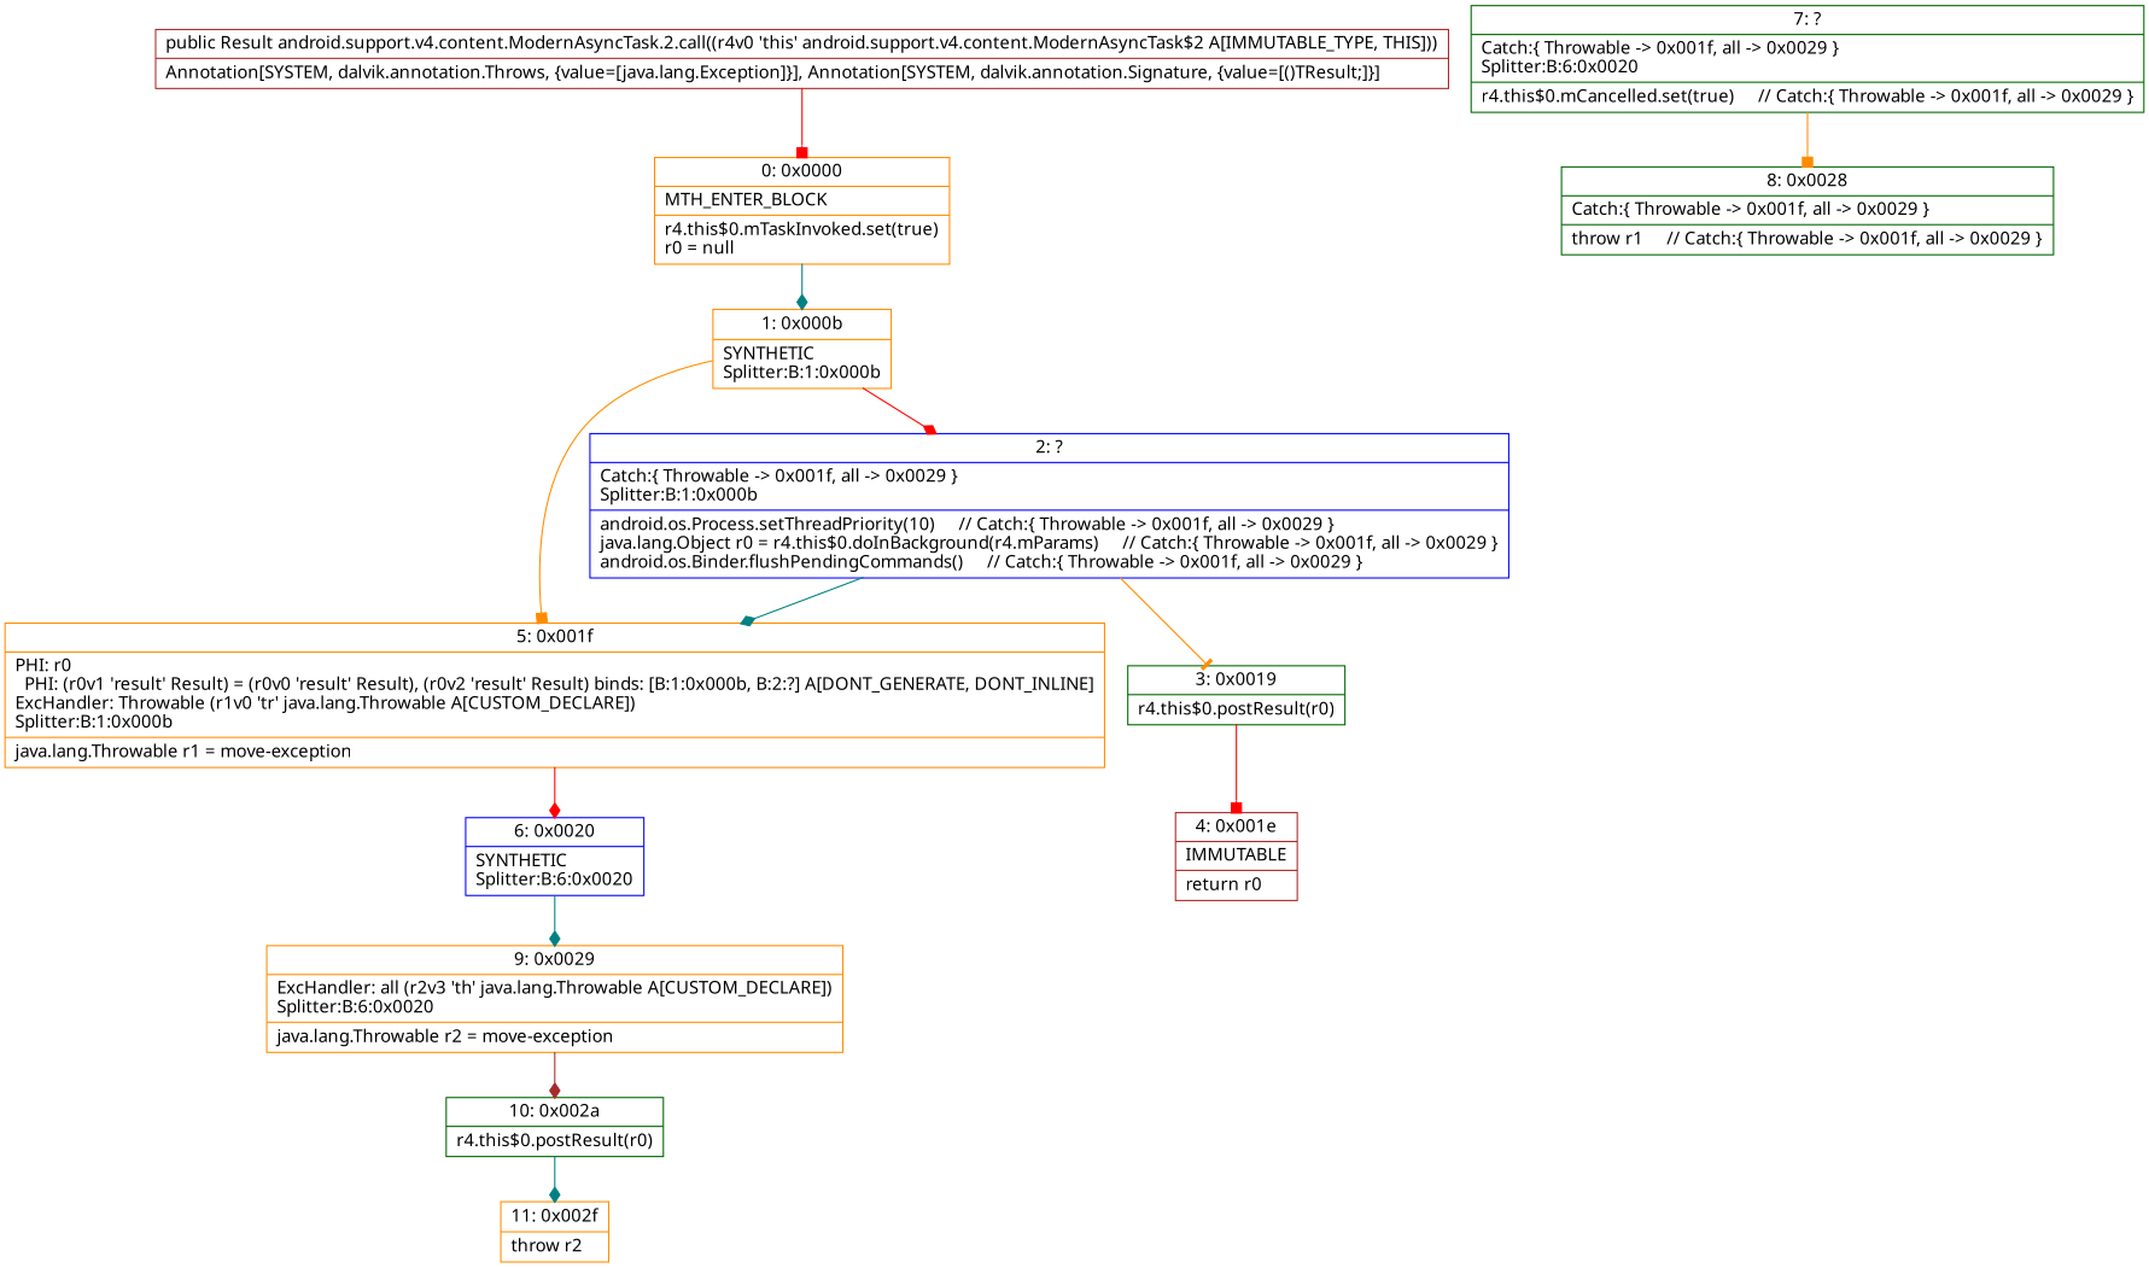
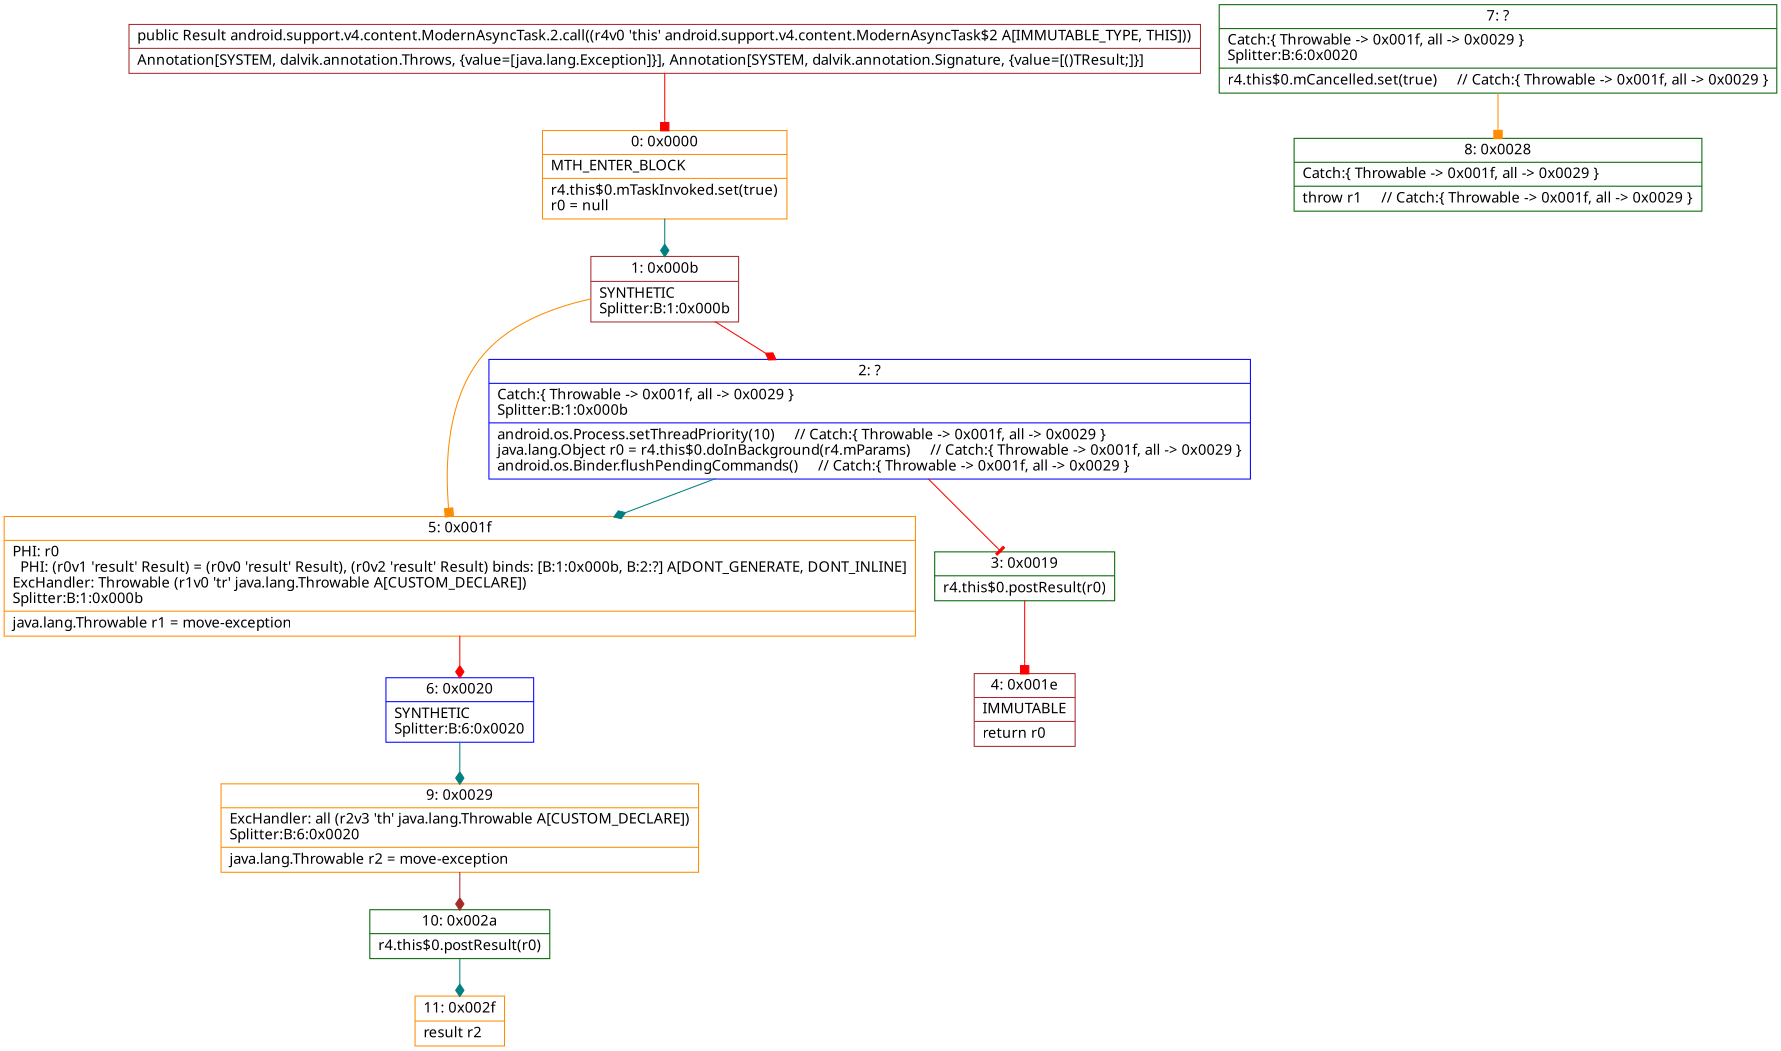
  digraph {
    fontname="Noto Sans"
    node [color=darkorange fontname="Noto Sans" shape=record]
    edge [arrowhead=diamond color=teal fontname="Noto Sans"]
    n1 [label="{0\:\ 0x0000|MTH_ENTER_BLOCK\l|r4.this$0.mTaskInvoked.set(true)\lr0 = null\l}"]
-   n2 [label="{1\:\ 0x000b|SYNTHETIC\lSplitter:B:1:0x000b\l}"]
+   n2 [color=brown label="{1\:\ 0x000b|SYNTHETIC\lSplitter:B:1:0x000b\l}"]
    n3 [color=blue label="{2\:\ ?|Catch:\{ Throwable \-\> 0x001f, all \-\> 0x0029 \}\lSplitter:B:1:0x000b\l|android.os.Process.setThreadPriority(10)     \/\/ Catch:\{ Throwable \-\> 0x001f, all \-\> 0x0029 \}\ljava.lang.Object r0 = r4.this$0.doInBackground(r4.mParams)     \/\/ Catch:\{ Throwable \-\> 0x001f, all \-\> 0x0029 \}\landroid.os.Binder.flushPendingCommands()     \/\/ Catch:\{ Throwable \-\> 0x001f, all \-\> 0x0029 \}\l}"]
    n4 [label="{5\:\ 0x001f|PHI: r0 \l  PHI: (r0v1 'result' Result) = (r0v0 'result' Result), (r0v2 'result' Result) binds: [B:1:0x000b, B:2:?] A[DONT_GENERATE, DONT_INLINE]\lExcHandler: Throwable (r1v0 'tr' java.lang.Throwable A[CUSTOM_DECLARE])\lSplitter:B:1:0x000b\l|java.lang.Throwable r1 = move\-exception\l}"]
    n5 [color=darkgreen label="{3\:\ 0x0019|r4.this$0.postResult(r0)\l}"]
    n6 [color=blue label="{6\:\ 0x0020|SYNTHETIC\lSplitter:B:6:0x0020\l}"]
    n7 [color=brown label="{4\:\ 0x001e|IMMUTABLE\l|return r0\l}"]
    n8 [label="{9\:\ 0x0029|ExcHandler: all (r2v3 'th' java.lang.Throwable A[CUSTOM_DECLARE])\lSplitter:B:6:0x0020\l|java.lang.Throwable r2 = move\-exception\l}"]
    n9 [color=darkgreen label="{7\:\ ?|Catch:\{ Throwable \-\> 0x001f, all \-\> 0x0029 \}\lSplitter:B:6:0x0020\l|r4.this$0.mCancelled.set(true)     \/\/ Catch:\{ Throwable \-\> 0x001f, all \-\> 0x0029 \}\l}"]
    n10 [color=darkgreen label="{8\:\ 0x0028|Catch:\{ Throwable \-\> 0x001f, all \-\> 0x0029 \}\l|throw r1     \/\/ Catch:\{ Throwable \-\> 0x001f, all \-\> 0x0029 \}\l}"]
    n11 [color=darkgreen label="{10\:\ 0x002a|r4.this$0.postResult(r0)\l}"]
-   n12 [label="{11\:\ 0x002f|throw r2\l}"]
+   n12 [label="{11\:\ 0x002f|result r2\l}"]
    n13 [color=brown label="{public Result android.support.v4.content.ModernAsyncTask.2.call((r4v0 'this' android.support.v4.content.ModernAsyncTask$2 A[IMMUTABLE_TYPE, THIS]))  | Annotation[SYSTEM, dalvik.annotation.Throws, \{value=[java.lang.Exception]\}], Annotation[SYSTEM, dalvik.annotation.Signature, \{value=[()TResult;]\}]\l}"]
    n1 -> n2
    n2 -> n3 [color=red]
    n2 -> n4 [arrowhead=box color=darkorange]
    n3 -> n4
-   n3 -> n5 [arrowhead=tee color=darkorange]
+   n3 -> n5 [arrowhead=tee color=red]
    n4 -> n6 [color=red]
    n5 -> n7 [arrowhead=box color=red]
    n6 -> n8
    n8 -> n11 [color=brown]
    n9 -> n10 [arrowhead=box color=darkorange]
    n11 -> n12
    n13 -> n1 [arrowhead=box color=red]
  }
